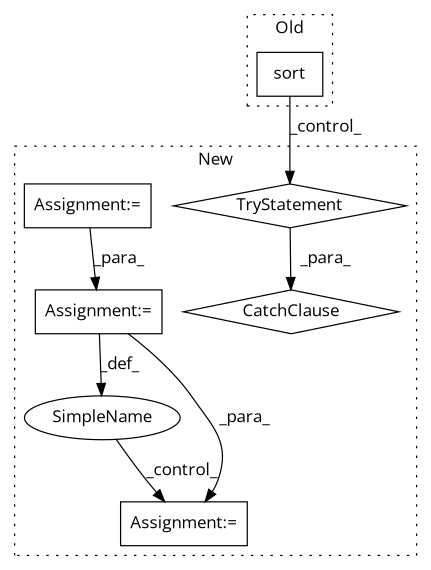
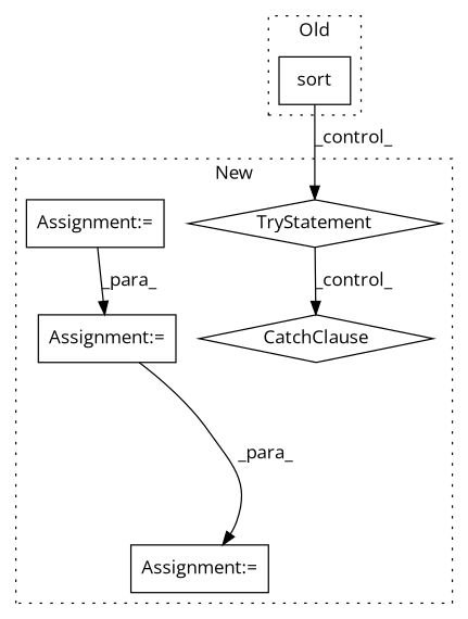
  digraph {
    fontname="Open Sans"
    node [a=7 fontname="Open Sans" l=1 shape=box]
    edge [fontname="Open Sans"]
    n1 [a=54 l=4 label=TryStatement s=7757 shape=diamond]
    n2 [a=12 l="17,2" label=CatchClause s="7805,7844" shape=diamond]
-   n3 [a=42 label=SimpleName s=7618 shape=ellipse]
    n4 [label="Assignment:=" s=7503]
    n5 [label="Assignment:=" s=7703]
    n6 [l="57,2" label="Assignment:=" s="7557,7638"]
    n7 [a=32 l=6 label=sort s=7656]
    subgraph cluster_1 {
      label=New
      style=dotted
      n1
      n2
-     n3
      n4
      n5
      n6
    }
    subgraph cluster_2 {
      label=Old
      style=dotted
      n7
    }
-   n1 -> n2 [label=_para_]
-   n3 -> n5 [label=_control_]
+   n1 -> n2 [label=_control_]
    n4 -> n6 [label=_para_]
-   n6 -> n3 [label=_def_]
    n6 -> n5 [label=_para_]
    n7 -> n1 [label=_control_]
  }
